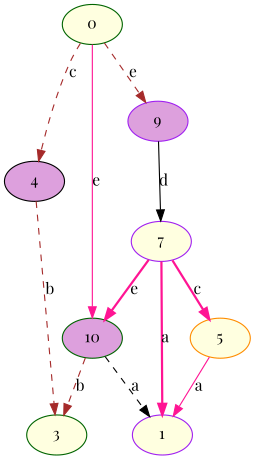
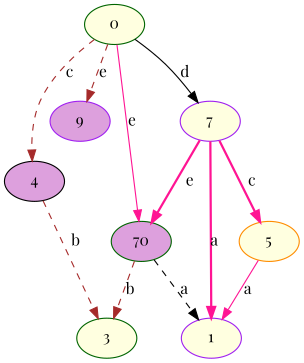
  strict digraph {
    fontname="Playfair Display"
    node [color=darkgreen fillcolor=lightyellow fontname="Playfair Display" style=filled]
    edge [color=deeppink fontname="Playfair Display" style=dashed]
    4 [color=black fillcolor=plum]
    0
    9 [color=purple fillcolor=plum]
-   10 [fillcolor=plum]
+   10 [fillcolor=plum label=70]
    3
    7 [color=purple]
    1 [color=purple]
    5 [color=darkorange]
    4 -> 3 [color=brown label=b]
    0 -> 4 [color=brown label=c]
    0 -> 9 [color=brown label=e]
    0 -> 10 [label=e style=solid]
-   9 -> 7 [color=black label=d style=solid]
+   0 -> 7 [color=black label=d style=solid]
    10 -> 3 [color=brown label=b]
    10 -> 1 [color=black label=a]
    7 -> 10 [label=e style=bold]
    7 -> 1 [label=a style=bold]
    7 -> 5 [label=c style=bold]
    5 -> 1 [label=a style=solid]
  }
